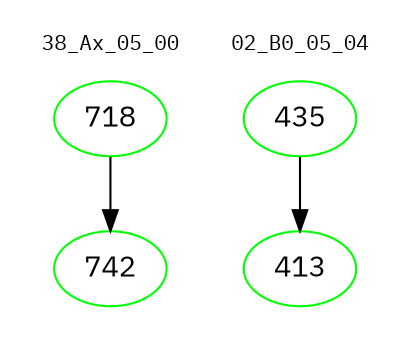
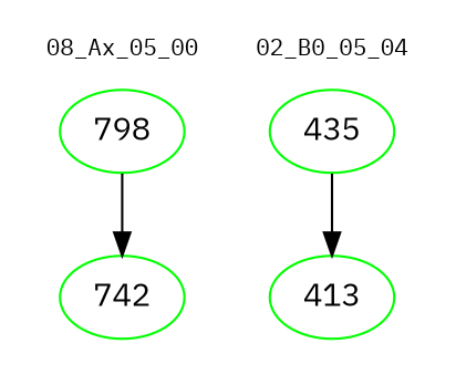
  digraph {
    fontname="IBM Plex Mono"
    node [color=green fontname="IBM Plex Mono"]
    edge [color=black fontname="IBM Plex Mono"]
-   n1 [label=718]
+   n1 [label=798]
    n2 [label=742]
    n3 [label=435]
    n4 [label=413]
    subgraph cluster_1 {
      color=white
      fontsize=10
-     label="38_Ax_05_00"
+     label="08_Ax_05_00"
      n1
      n2
    }
    subgraph cluster_2 {
      color=white
      fontsize=10
      label="02_B0_05_04"
      n3
      n4
    }
    n1 -> n2
    n3 -> n4
  }
